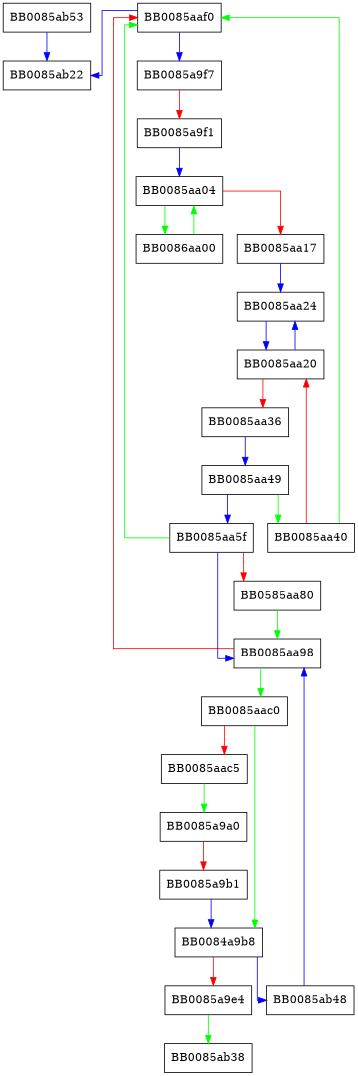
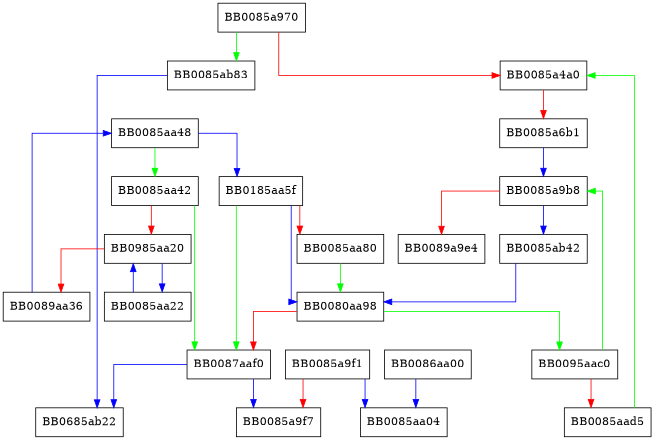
  digraph {
    splines=ortho
    node [shape=box]
    edge [color=blue]
-   BB0085ab53
-   BB0085a9a0
-   BB0085ab22
-   BB0085a9b1
-   BB0085aad5 [label=BB0085aac5]
-   BB0085a9b8 [label=BB0084a9b8]
-   BB0085ab48
-   BB0085a9e4
-   BB0085aa98
-   BB0085ab38
-   BB0085aaf0
-   BB0085aac0
+   BB0085a970
+   BB0085ab53 [label=BB0085ab83]
+   BB0085a9a0 [label=BB0085a4a0]
+   BB0085ab22 [label=BB0685ab22]
+   BB0085a9b1 [label=BB0085a6b1]
+   BB0085aad5
+   BB0085a9b8
+   BB0085ab48 [label=BB0085ab42]
+   BB0085a9e4 [label=BB0089a9e4]
+   BB0085aa98 [label=BB0080aa98]
+   BB0085aaf0 [label=BB0087aaf0]
+   BB0085aac0 [label=BB0095aac0]
    BB0085a9f1
    BB0085aa04
    BB0085a9f7
    n17 [label=BB0086aa00]
-   BB0085aa17
-   BB0085aa24
-   BB0085aa20
-   BB0085aa36
-   BB0085aa49
-   BB0085aa40
-   BB0085aa5f
-   BB0085aa80 [label=BB0585aa80]
+   BB0085aa24 [label=BB0085aa22]
+   BB0085aa20 [label=BB0985aa20]
+   BB0085aa36 [label=BB0089aa36]
+   BB0085aa49 [label=BB0085aa48]
+   BB0085aa40 [label=BB0085aa42]
+   BB0085aa5f [label=BB0185aa5f]
+   BB0085aa80
+   BB0085a970 -> BB0085ab53 [color=green]
+   BB0085a970 -> BB0085a9a0 [color=red]
    BB0085ab53 -> BB0085ab22
    BB0085a9a0 -> BB0085a9b1 [color=red]
    BB0085a9b1 -> BB0085a9b8
    BB0085aad5 -> BB0085a9a0 [color=green]
    BB0085a9b8 -> BB0085ab48
    BB0085a9b8 -> BB0085a9e4 [color=red]
    BB0085ab48 -> BB0085aa98
-   BB0085a9e4 -> BB0085ab38 [color=green]
    BB0085aa98 -> BB0085aaf0 [color=red]
    BB0085aa98 -> BB0085aac0 [color=green]
    BB0085aaf0 -> BB0085ab22
    BB0085aaf0 -> BB0085a9f7
    BB0085aac0 -> BB0085aad5 [color=red]
    BB0085aac0 -> BB0085a9b8 [color=green]
    BB0085a9f1 -> BB0085aa04
-   BB0085a9f7 -> BB0085a9f1 [color=red]
-   BB0085aa04 -> n17 [color=green]
-   BB0085aa04 -> BB0085aa17 [color=red]
-   n17 -> BB0085aa04 [color=green]
-   BB0085aa17 -> BB0085aa24
+   BB0085a9f1 -> BB0085a9f7 [color=red]
+   n17 -> BB0085aa04
    BB0085aa24 -> BB0085aa20
    BB0085aa20 -> BB0085aa24
    BB0085aa20 -> BB0085aa36 [color=red]
    BB0085aa36 -> BB0085aa49
    BB0085aa49 -> BB0085aa40 [color=green]
    BB0085aa49 -> BB0085aa5f
    BB0085aa40 -> BB0085aaf0 [color=green]
    BB0085aa40 -> BB0085aa20 [color=red]
    BB0085aa5f -> BB0085aa98
    BB0085aa5f -> BB0085aaf0 [color=green]
    BB0085aa5f -> BB0085aa80 [color=red]
    BB0085aa80 -> BB0085aa98 [color=green]
  }
